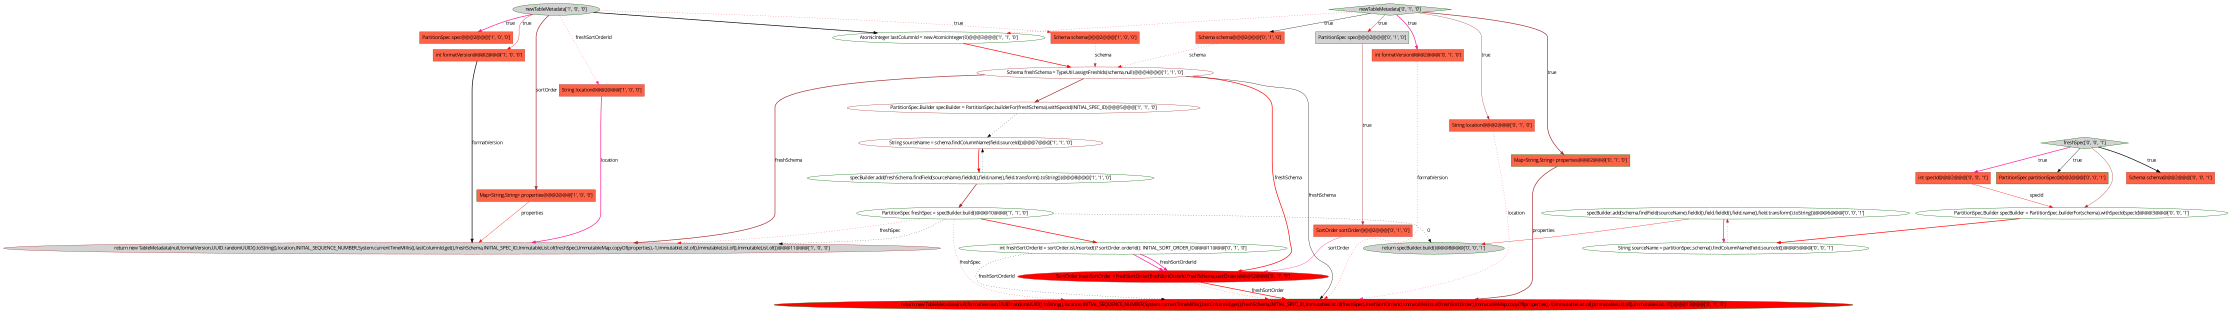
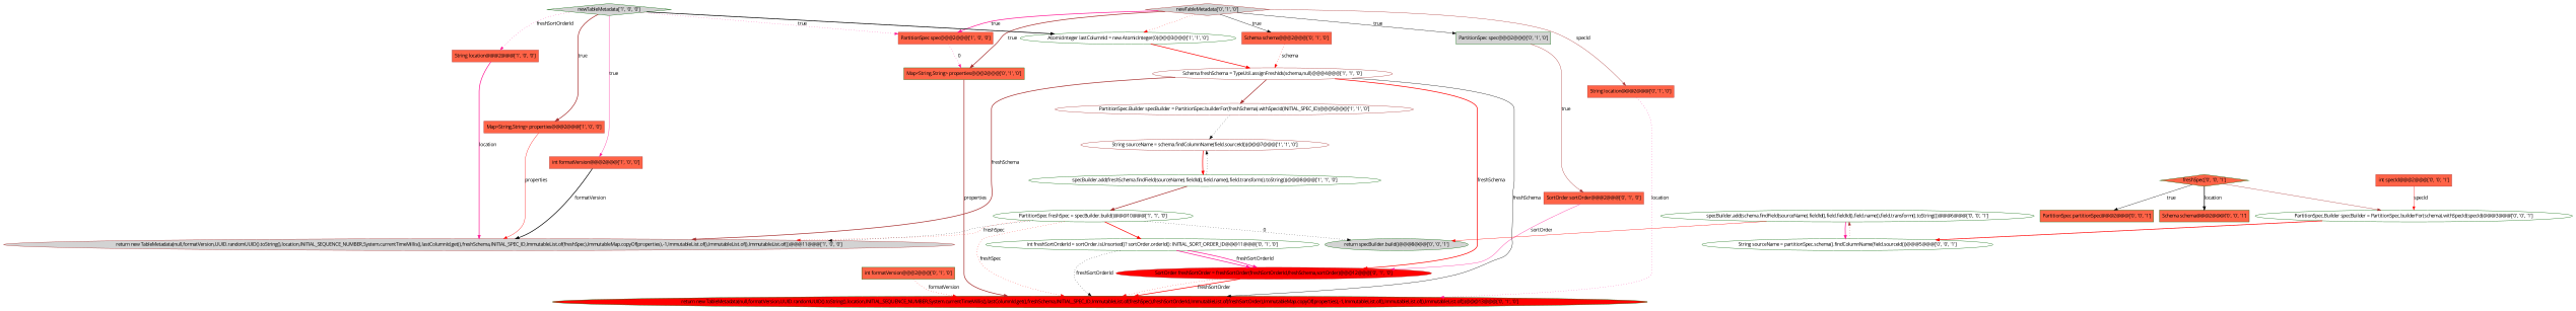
  digraph {
    fontname="Open Sans"
    node [color=darkgreen fillcolor=tomato fontname="Open Sans" shape=box style=filled]
    edge [color=red fontname="Open Sans" style=bold]
-   n1 [color=brown label="int formatVersion@@@2@@@['0', '1', '0']"]
+   n1 [label="int formatVersion@@@2@@@['0', '1', '0']"]
    n2 [fillcolor=red label="return new TableMetadata(null,formatVersion,UUID.randomUUID().toString(),location,INITIAL_SEQUENCE_NUMBER,System.currentTimeMillis(),lastColumnId.get(),freshSchema,INITIAL_SPEC_ID,ImmutableList.of(freshSpec),freshSortOrderId,ImmutableList.of(freshSortOrder),ImmutableMap.copyOf(properties),-1,ImmutableList.of(),ImmutableList.of(),ImmutableList.of())@@@13@@@['0', '1', '0']" shape=ellipse]
-   n3 [fillcolor=lightgray label="freshSpec['0', '0', '1']" shape=diamond]
-   n4 [color=brown label="Schema schema@@@2@@@['0', '0', '1']"]
+   n3 [label="freshSpec['0', '0', '1']" shape=diamond]
+   n4 [label="Schema schema@@@2@@@['0', '0', '1']"]
    n5 [fillcolor=white label="PartitionSpec.Builder specBuilder = PartitionSpec.builderFor(schema).withSpecId(specId)@@@3@@@['0', '0', '1']" shape=ellipse]
    n6 [label="PartitionSpec partitionSpec@@@2@@@['0', '0', '1']"]
    n7 [color=brown label="int specId@@@2@@@['0', '0', '1']"]
    n8 [fillcolor=white label="String sourceName = partitionSpec.schema().findColumnName(field.sourceId())@@@5@@@['0', '0', '1']" shape=ellipse]
    n9 [fillcolor=white label="PartitionSpec freshSpec = specBuilder.build()@@@10@@@['1', '1', '0']" shape=ellipse]
    n10 [color=brown fillcolor=lightgray label="return new TableMetadata(null,formatVersion,UUID.randomUUID().toString(),location,INITIAL_SEQUENCE_NUMBER,System.currentTimeMillis(),lastColumnId.get(),freshSchema,INITIAL_SPEC_ID,ImmutableList.of(freshSpec),ImmutableMap.copyOf(properties),-1,ImmutableList.of(),ImmutableList.of(),ImmutableList.of())@@@11@@@['1', '0', '0']" shape=ellipse]
    n11 [fillcolor=lightgray label="return specBuilder.build()@@@8@@@['0', '0', '1']" shape=ellipse]
    n12 [fillcolor=white label="int freshSortOrderId = sortOrder.isUnsorted()? sortOrder.orderId(): INITIAL_SORT_ORDER_ID@@@11@@@['0', '1', '0']" shape=ellipse]
    n13 [color=brown fillcolor=red label="SortOrder freshSortOrder = freshSortOrder(freshSortOrderId,freshSchema,sortOrder)@@@12@@@['0', '1', '0']" shape=ellipse]
    n14 [color=brown fillcolor=white label="String sourceName = schema.findColumnName(field.sourceId())@@@7@@@['1', '1', '0']" shape=ellipse]
    n15 [fillcolor=white label="specBuilder.add(freshSchema.findField(sourceName).fieldId(),field.name(),field.transform().toString())@@@8@@@['1', '1', '0']" shape=ellipse]
    n16 [fillcolor=lightgray label="PartitionSpec spec@@@2@@@['0', '1', '0']"]
    n17 [color=brown label="SortOrder sortOrder@@@2@@@['0', '1', '0']"]
    n18 [color=brown fillcolor=white label="PartitionSpec.Builder specBuilder = PartitionSpec.builderFor(freshSchema).withSpecId(INITIAL_SPEC_ID)@@@5@@@['1', '1', '0']" shape=ellipse]
    n19 [color=brown label="String location@@@2@@@['1', '0', '0']"]
    n20 [color=brown label="Schema schema@@@2@@@['0', '1', '0']"]
    n21 [color=brown fillcolor=white label="Schema freshSchema = TypeUtil.assignFreshIds(schema,null)@@@4@@@['1', '1', '0']" shape=ellipse]
    n22 [fillcolor=white label="AtomicInteger lastColumnId = new AtomicInteger(0)@@@3@@@['1', '1', '0']" shape=ellipse]
    n23 [fillcolor=white label="specBuilder.add(schema.findField(sourceName).fieldId(),field.fieldId(),field.name(),field.transform().toString())@@@6@@@['0', '0', '1']" shape=ellipse]
    n24 [color=brown label="String location@@@2@@@['0', '1', '0']"]
    n25 [label="Map<String,String> properties@@@2@@@['0', '1', '0']"]
-   n26 [color=brown label="Schema schema@@@2@@@['1', '0', '0']"]
-   n27 [fillcolor=lightgray label="newTableMetadata['0', '1', '0']" shape=diamond]
+   n27 [color=brown fillcolor=lightgray label="newTableMetadata['0', '1', '0']" shape=diamond]
    n28 [color=brown label="PartitionSpec spec@@@2@@@['1', '0', '0']"]
-   n29 [label="Map<String,String> properties@@@2@@@['1', '0', '0']"]
+   n29 [color=brown label="Map<String,String> properties@@@2@@@['1', '0', '0']"]
    n30 [color=brown label="int formatVersion@@@2@@@['1', '0', '0']"]
-   n31 [fillcolor=lightgray label="newTableMetadata['1', '0', '0']" shape=ellipse]
+   n31 [fillcolor=lightgray label="newTableMetadata['1', '0', '0']" shape=diamond]
    n1 -> n2 [label=formatVersion style=dotted]
-   n3 -> n4 [color=black label=true]
+   n3 -> n4 [color=black label=location]
    n3 -> n5 [color=brown style=solid]
    n3 -> n6 [color=black label=true style=solid]
-   n3 -> n7 [color=deeppink label=true]
    n5 -> n8
    n7 -> n5 [label=specId style=solid]
    n8 -> n23 [color=brown style=dotted]
    n9 -> n2 [label=freshSpec style=dotted]
    n9 -> n10 [label=freshSpec style=dotted]
    n9 -> n10 [color=black style=dotted]
    n9 -> n11 [color=black label=0 style=dotted]
    n9 -> n12
    n12 -> n2 [color=black label=freshSortOrderId style=dotted]
    n12 -> n13 [color=deeppink]
    n12 -> n13 [color=deeppink label=freshSortOrderId]
    n13 -> n2 [label=freshSortOrder]
    n13 -> n2 [style=dotted]
    n14 -> n15
    n15 -> n9 [color=brown]
    n15 -> n14 [color=black style=dotted]
    n16 -> n17 [color=brown label=true style=solid]
    n17 -> n13 [color=deeppink label=sortOrder style=solid]
    n18 -> n14 [color=black style=dotted]
    n19 -> n10 [color=deeppink label=location]
    n20 -> n21 [label=schema style=dotted]
    n21 -> n2 [color=black label=freshSchema style=solid]
    n21 -> n10 [color=brown label=freshSchema]
    n21 -> n13 [label=freshSchema]
    n21 -> n18 [color=brown]
    n22 -> n21
    n23 -> n8 [color=deeppink]
    n23 -> n11 [style=solid]
    n24 -> n2 [color=deeppink label=location style=dotted]
    n25 -> n2 [color=brown label=properties]
-   n26 -> n21 [color=brown label=schema style=dotted]
-   n27 -> n1 [color=deeppink label=true]
-   n27 -> n16 [label=true style=solid]
+   n27 -> n28 [color=deeppink label=true]
+   n27 -> n16 [color=black label=true style=solid]
    n27 -> n20 [color=black label=true style=solid]
    n27 -> n22 [style=dotted]
-   n27 -> n24 [color=brown label=true style=solid]
+   n27 -> n24 [color=brown label=specId style=solid]
    n27 -> n25 [color=brown label=true]
+   n28 -> n25 [color=deeppink label=0 style=dotted]
    n29 -> n10 [label=properties style=solid]
    n30 -> n10 [color=black label=formatVersion]
    n31 -> n19 [color=deeppink label=freshSortOrderId style=dotted]
    n31 -> n22 [color=black]
-   n31 -> n26 [label=true style=dotted]
-   n31 -> n28 [color=deeppink label=true]
-   n31 -> n29 [color=brown label=sortOrder]
-   n31 -> n30 [label=true style=solid]
+   n31 -> n28 [color=deeppink label=true style=dotted]
+   n31 -> n29 [color=brown label=true]
+   n31 -> n30 [color=deeppink label=true style=solid]
  }
